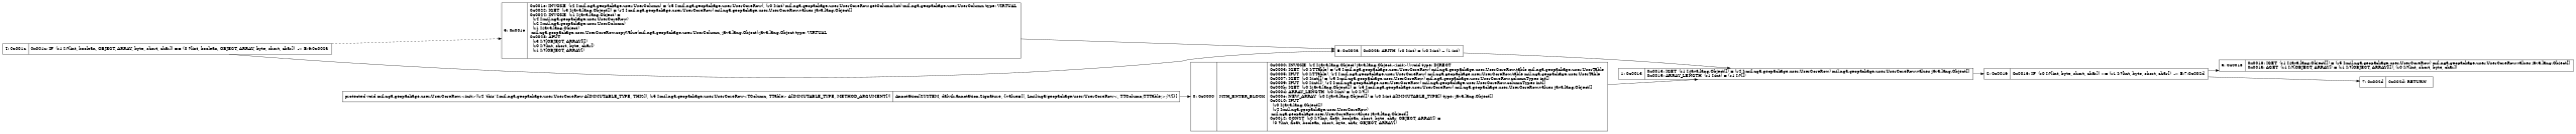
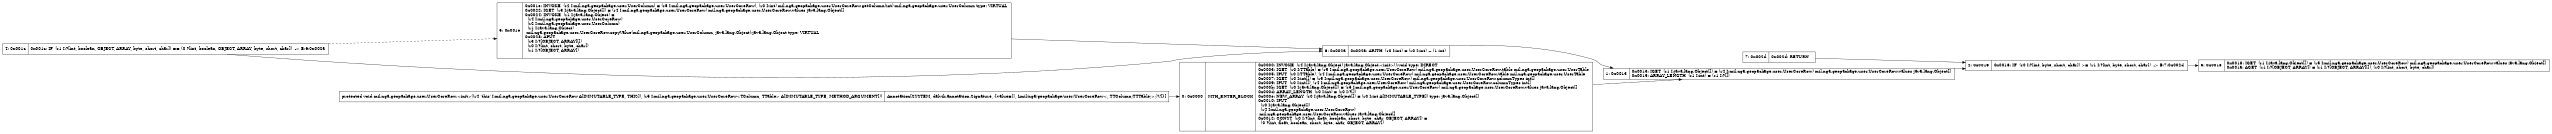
  digraph {
    rankdir=LR
    node [shape=record]
    n1 [label="{0\:\ 0x0000|MTH_ENTER_BLOCK\l|0x0000: INVOKE  (r4 I:java.lang.Object) java.lang.Object.\<init\>():void type: DIRECT \l0x0003: IGET  (r0 I:TTable) = (r5 I:mil.nga.geopackage.user.UserCoreRow) mil.nga.geopackage.user.UserCoreRow.table mil.nga.geopackage.user.UserTable \l0x0005: IPUT  (r0 I:TTable), (r4 I:mil.nga.geopackage.user.UserCoreRow) mil.nga.geopackage.user.UserCoreRow.table mil.nga.geopackage.user.UserTable \l0x0007: IGET  (r0 I:int[]) = (r5 I:mil.nga.geopackage.user.UserCoreRow) mil.nga.geopackage.user.UserCoreRow.columnTypes int[] \l0x0009: IPUT  (r0 I:int[]), (r4 I:mil.nga.geopackage.user.UserCoreRow) mil.nga.geopackage.user.UserCoreRow.columnTypes int[] \l0x000b: IGET  (r0 I:java.lang.Object[]) = (r5 I:mil.nga.geopackage.user.UserCoreRow) mil.nga.geopackage.user.UserCoreRow.values java.lang.Object[] \l0x000d: ARRAY_LENGTH  (r0 I:int) = (r0 I:?[]) \l0x000e: NEW_ARRAY  (r0 I:java.lang.Object[]) = (r0 I:int A[IMMUTABLE_TYPE]) type: java.lang.Object[] \l0x0010: IPUT  \l  (r0 I:java.lang.Object[])\l  (r4 I:mil.nga.geopackage.user.UserCoreRow)\l mil.nga.geopackage.user.UserCoreRow.values java.lang.Object[] \l0x0012: CONST  (r0 I:?[int, float, boolean, short, byte, char, OBJECT, ARRAY]) = \l  (0 ?[int, float, boolean, short, byte, char, OBJECT, ARRAY])\l \l}"]
    n2 [label="{1\:\ 0x0013|0x0013: IGET  (r1 I:java.lang.Object[]) = (r4 I:mil.nga.geopackage.user.UserCoreRow) mil.nga.geopackage.user.UserCoreRow.values java.lang.Object[] \l0x0015: ARRAY_LENGTH  (r1 I:int) = (r1 I:?[]) \l}"]
    n3 [label="{2\:\ 0x0016|0x0016: IF  (r0 I:?[int, byte, short, char]) \>= (r1 I:?[int, byte, short, char])  \-\> B:7:0x002d \l}"]
    n4 [label="{3\:\ 0x0018|0x0018: IGET  (r1 I:java.lang.Object[]) = (r5 I:mil.nga.geopackage.user.UserCoreRow) mil.nga.geopackage.user.UserCoreRow.values java.lang.Object[] \l0x001a: AGET  (r1 I:?[OBJECT, ARRAY]) = (r1 I:?[OBJECT, ARRAY][]), (r0 I:?[int, short, byte, char]) \l}"]
    n5 [label="{7\:\ 0x002d|0x002d: RETURN   \l}"]
    n6 [label="{4\:\ 0x001c|0x001c: IF  (r1 I:?[int, boolean, OBJECT, ARRAY, byte, short, char]) == (0 ?[int, boolean, OBJECT, ARRAY, byte, short, char])  \-\> B:6:0x002a \l}"]
    n7 [label="{5\:\ 0x001e|0x001e: INVOKE  (r2 I:mil.nga.geopackage.user.UserColumn) = (r5 I:mil.nga.geopackage.user.UserCoreRow), (r0 I:int) mil.nga.geopackage.user.UserCoreRow.getColumn(int):mil.nga.geopackage.user.UserColumn type: VIRTUAL \l0x0022: IGET  (r3 I:java.lang.Object[]) = (r4 I:mil.nga.geopackage.user.UserCoreRow) mil.nga.geopackage.user.UserCoreRow.values java.lang.Object[] \l0x0024: INVOKE  (r1 I:java.lang.Object) = \l  (r4 I:mil.nga.geopackage.user.UserCoreRow)\l  (r2 I:mil.nga.geopackage.user.UserColumn)\l  (r1 I:java.lang.Object)\l mil.nga.geopackage.user.UserCoreRow.copyValue(mil.nga.geopackage.user.UserColumn, java.lang.Object):java.lang.Object type: VIRTUAL \l0x0028: APUT  \l  (r3 I:?[OBJECT, ARRAY][])\l  (r0 I:?[int, short, byte, char])\l  (r1 I:?[OBJECT, ARRAY])\l \l}"]
    n8 [label="{6\:\ 0x002a|0x002a: ARITH  (r0 I:int) = (r0 I:int) + (1 int) \l}"]
    n9 [label="{protected void mil.nga.geopackage.user.UserCoreRow.\<init\>((r4 'this' I:mil.nga.geopackage.user.UserCoreRow A[IMMUTABLE_TYPE, THIS]), (r5 I:mil.nga.geopackage.user.UserCoreRow\<TColumn, TTable\> A[IMMUTABLE_TYPE, METHOD_ARGUMENT]))  | Annotation[SYSTEM, dalvik.annotation.Signature, \{value=[(, Lmil\/nga\/geopackage\/user\/UserCoreRow\<, TTColumn;TTTable;\>;)V]\}]\l}"]
    n1 -> n2
    n2 -> n3
    n3 -> n4 [style=solid]
-   n3 -> n5
+   n5 -> n3
    n6 -> n7 [style=dashed]
    n6 -> n8
    n7 -> n8
    n8 -> n2
    n9 -> n1
  }
